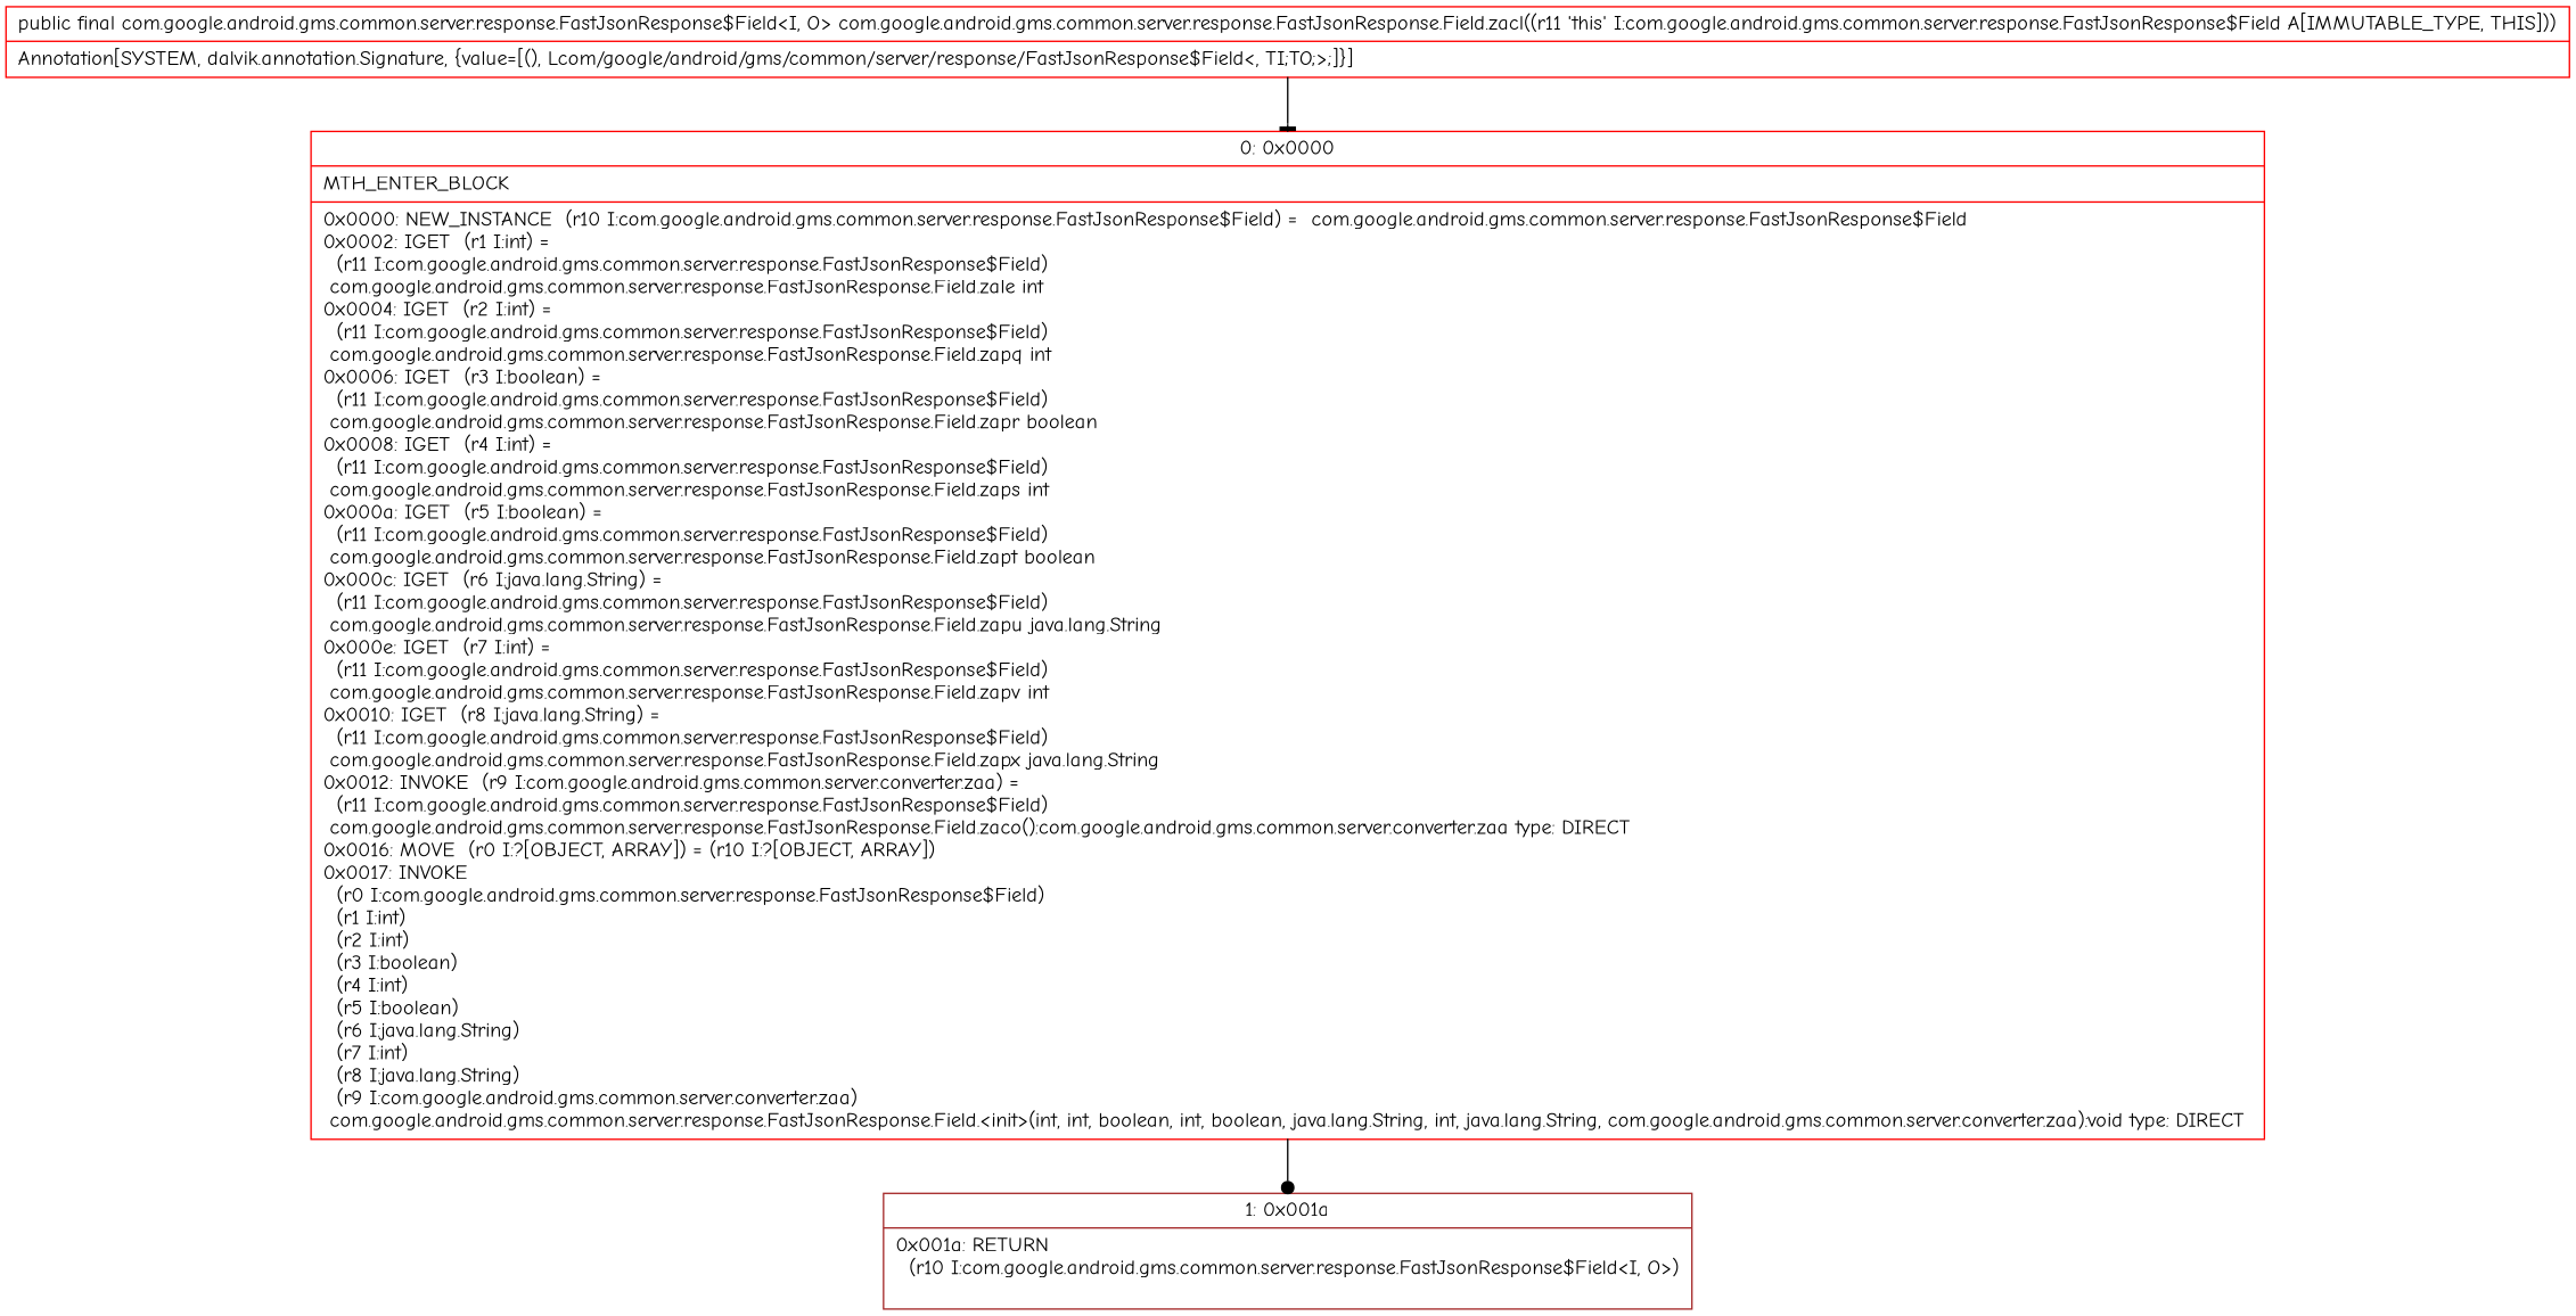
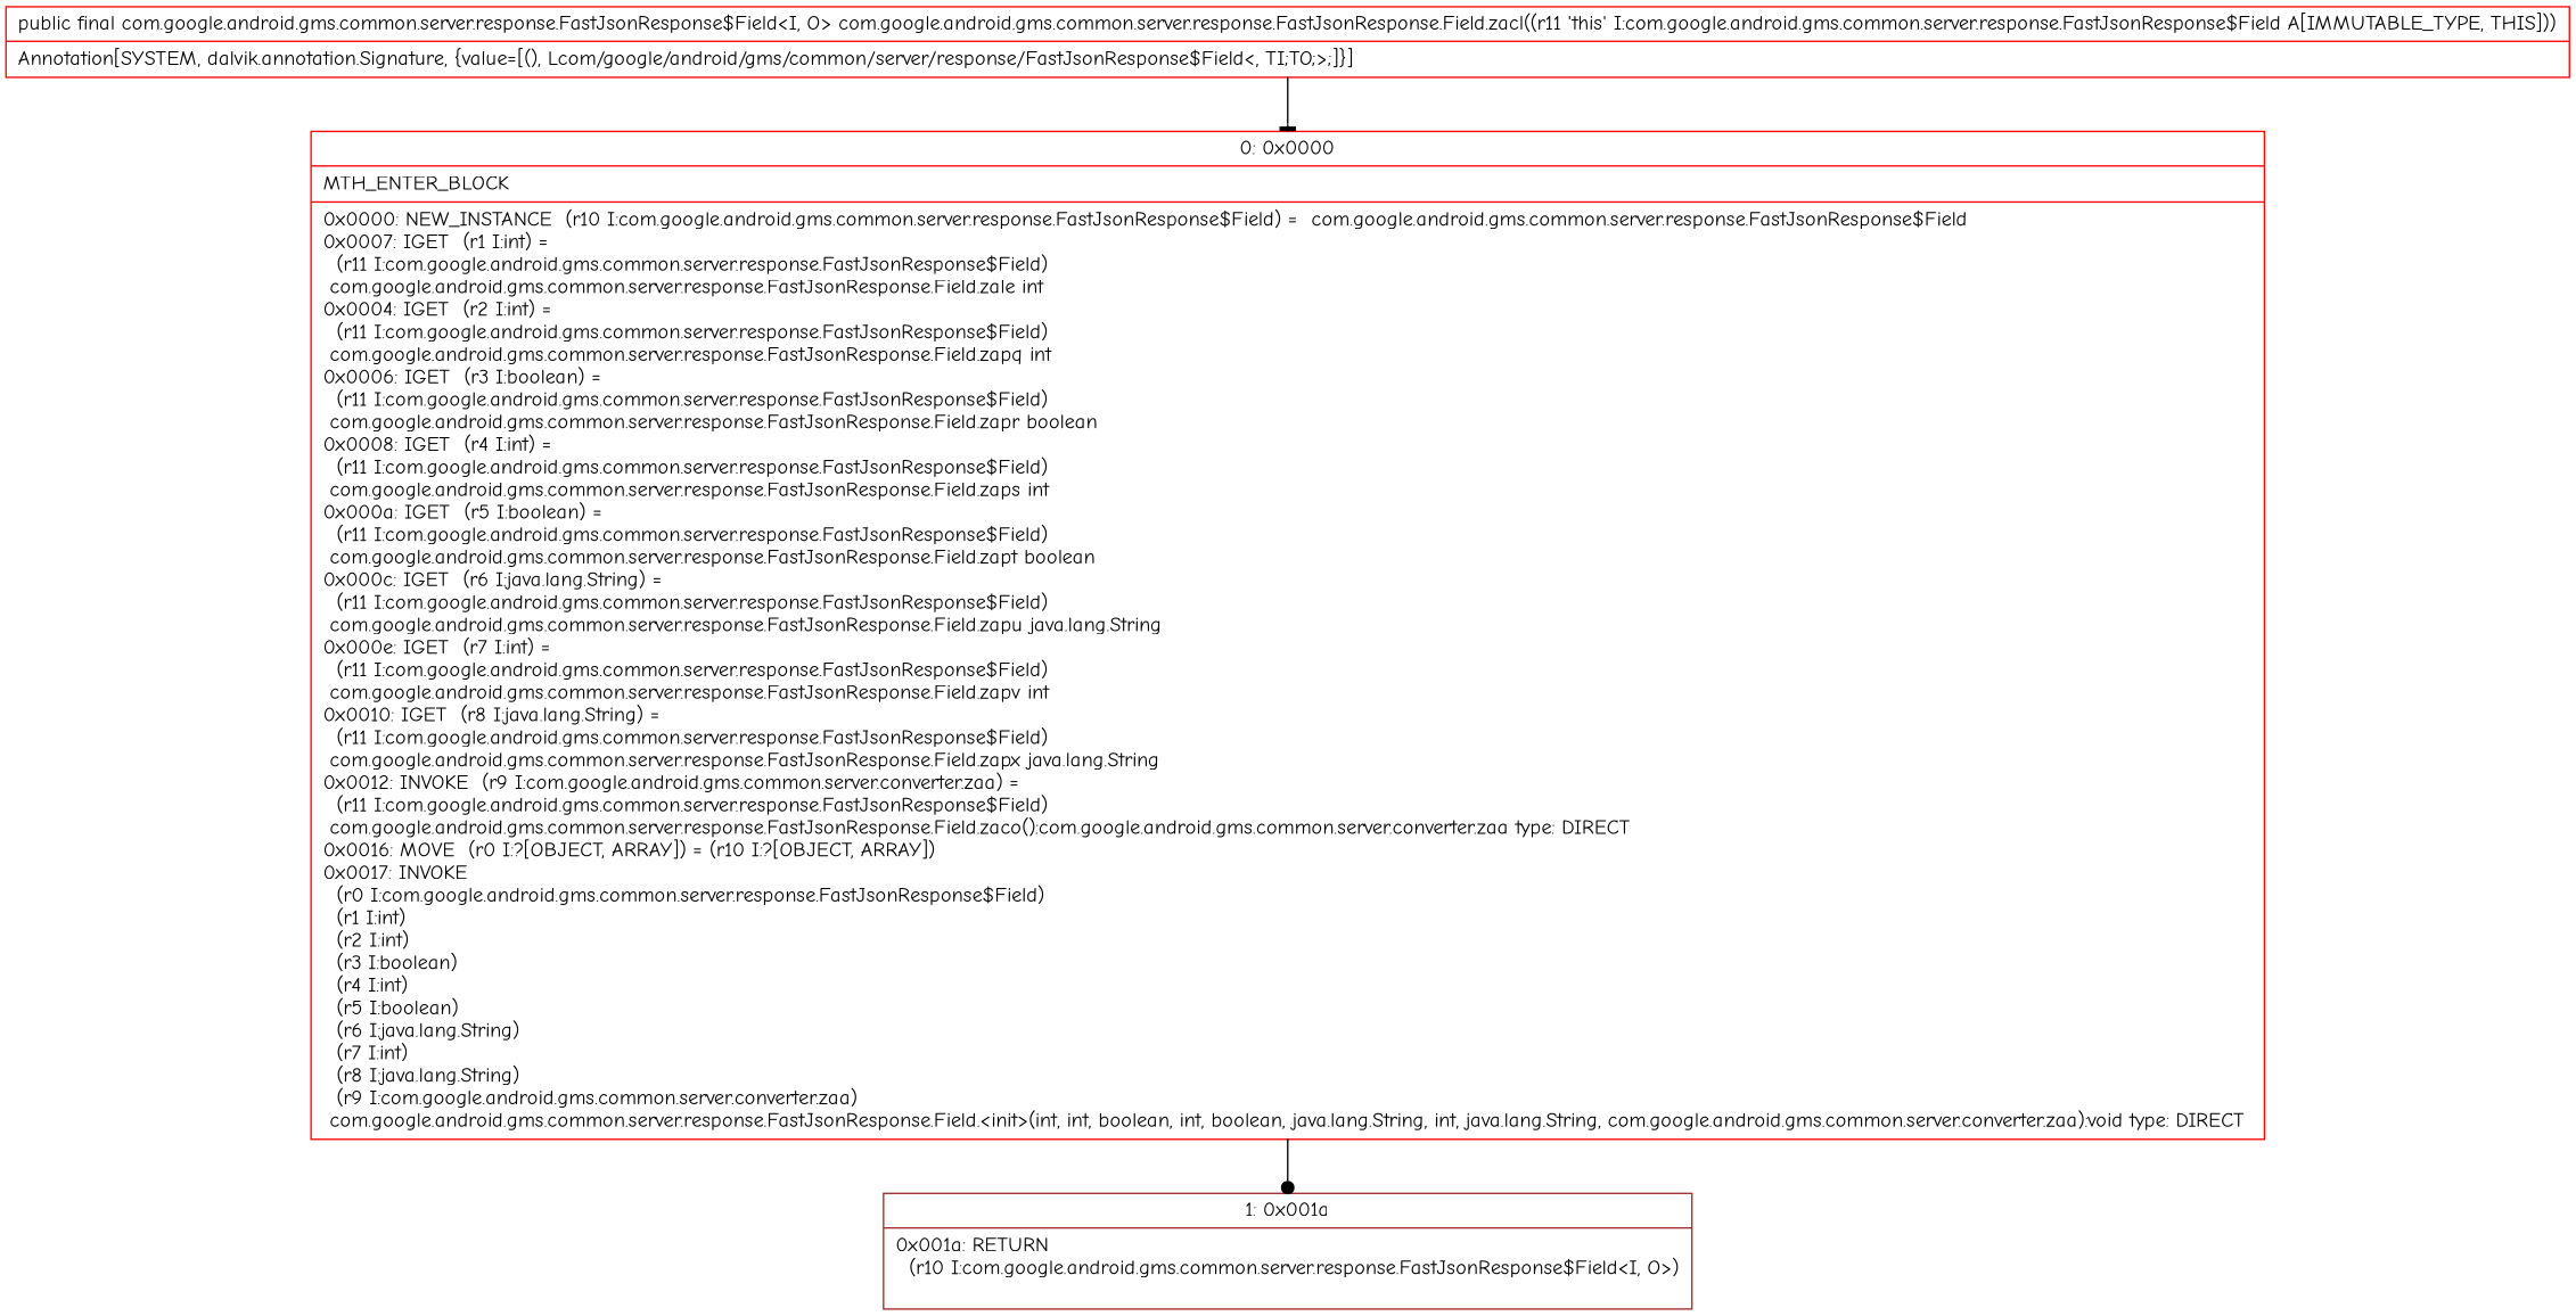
  digraph {
    fontname="Comic Neue"
    node [shape=record color=red fontname="Comic Neue"]
    edge [fontname="Comic Neue"]
-   n1 [label="{0\:\ 0x0000|MTH_ENTER_BLOCK\l|0x0000: NEW_INSTANCE  (r10 I:com.google.android.gms.common.server.response.FastJsonResponse$Field) =  com.google.android.gms.common.server.response.FastJsonResponse$Field \l0x0002: IGET  (r1 I:int) = \l  (r11 I:com.google.android.gms.common.server.response.FastJsonResponse$Field)\l com.google.android.gms.common.server.response.FastJsonResponse.Field.zale int \l0x0004: IGET  (r2 I:int) = \l  (r11 I:com.google.android.gms.common.server.response.FastJsonResponse$Field)\l com.google.android.gms.common.server.response.FastJsonResponse.Field.zapq int \l0x0006: IGET  (r3 I:boolean) = \l  (r11 I:com.google.android.gms.common.server.response.FastJsonResponse$Field)\l com.google.android.gms.common.server.response.FastJsonResponse.Field.zapr boolean \l0x0008: IGET  (r4 I:int) = \l  (r11 I:com.google.android.gms.common.server.response.FastJsonResponse$Field)\l com.google.android.gms.common.server.response.FastJsonResponse.Field.zaps int \l0x000a: IGET  (r5 I:boolean) = \l  (r11 I:com.google.android.gms.common.server.response.FastJsonResponse$Field)\l com.google.android.gms.common.server.response.FastJsonResponse.Field.zapt boolean \l0x000c: IGET  (r6 I:java.lang.String) = \l  (r11 I:com.google.android.gms.common.server.response.FastJsonResponse$Field)\l com.google.android.gms.common.server.response.FastJsonResponse.Field.zapu java.lang.String \l0x000e: IGET  (r7 I:int) = \l  (r11 I:com.google.android.gms.common.server.response.FastJsonResponse$Field)\l com.google.android.gms.common.server.response.FastJsonResponse.Field.zapv int \l0x0010: IGET  (r8 I:java.lang.String) = \l  (r11 I:com.google.android.gms.common.server.response.FastJsonResponse$Field)\l com.google.android.gms.common.server.response.FastJsonResponse.Field.zapx java.lang.String \l0x0012: INVOKE  (r9 I:com.google.android.gms.common.server.converter.zaa) = \l  (r11 I:com.google.android.gms.common.server.response.FastJsonResponse$Field)\l com.google.android.gms.common.server.response.FastJsonResponse.Field.zaco():com.google.android.gms.common.server.converter.zaa type: DIRECT \l0x0016: MOVE  (r0 I:?[OBJECT, ARRAY]) = (r10 I:?[OBJECT, ARRAY]) \l0x0017: INVOKE  \l  (r0 I:com.google.android.gms.common.server.response.FastJsonResponse$Field)\l  (r1 I:int)\l  (r2 I:int)\l  (r3 I:boolean)\l  (r4 I:int)\l  (r5 I:boolean)\l  (r6 I:java.lang.String)\l  (r7 I:int)\l  (r8 I:java.lang.String)\l  (r9 I:com.google.android.gms.common.server.converter.zaa)\l com.google.android.gms.common.server.response.FastJsonResponse.Field.\<init\>(int, int, boolean, int, boolean, java.lang.String, int, java.lang.String, com.google.android.gms.common.server.converter.zaa):void type: DIRECT \l}"]
+   n1 [label="{0\:\ 0x0000|MTH_ENTER_BLOCK\l|0x0000: NEW_INSTANCE  (r10 I:com.google.android.gms.common.server.response.FastJsonResponse$Field) =  com.google.android.gms.common.server.response.FastJsonResponse$Field \l0x0007: IGET  (r1 I:int) = \l  (r11 I:com.google.android.gms.common.server.response.FastJsonResponse$Field)\l com.google.android.gms.common.server.response.FastJsonResponse.Field.zale int \l0x0004: IGET  (r2 I:int) = \l  (r11 I:com.google.android.gms.common.server.response.FastJsonResponse$Field)\l com.google.android.gms.common.server.response.FastJsonResponse.Field.zapq int \l0x0006: IGET  (r3 I:boolean) = \l  (r11 I:com.google.android.gms.common.server.response.FastJsonResponse$Field)\l com.google.android.gms.common.server.response.FastJsonResponse.Field.zapr boolean \l0x0008: IGET  (r4 I:int) = \l  (r11 I:com.google.android.gms.common.server.response.FastJsonResponse$Field)\l com.google.android.gms.common.server.response.FastJsonResponse.Field.zaps int \l0x000a: IGET  (r5 I:boolean) = \l  (r11 I:com.google.android.gms.common.server.response.FastJsonResponse$Field)\l com.google.android.gms.common.server.response.FastJsonResponse.Field.zapt boolean \l0x000c: IGET  (r6 I:java.lang.String) = \l  (r11 I:com.google.android.gms.common.server.response.FastJsonResponse$Field)\l com.google.android.gms.common.server.response.FastJsonResponse.Field.zapu java.lang.String \l0x000e: IGET  (r7 I:int) = \l  (r11 I:com.google.android.gms.common.server.response.FastJsonResponse$Field)\l com.google.android.gms.common.server.response.FastJsonResponse.Field.zapv int \l0x0010: IGET  (r8 I:java.lang.String) = \l  (r11 I:com.google.android.gms.common.server.response.FastJsonResponse$Field)\l com.google.android.gms.common.server.response.FastJsonResponse.Field.zapx java.lang.String \l0x0012: INVOKE  (r9 I:com.google.android.gms.common.server.converter.zaa) = \l  (r11 I:com.google.android.gms.common.server.response.FastJsonResponse$Field)\l com.google.android.gms.common.server.response.FastJsonResponse.Field.zaco():com.google.android.gms.common.server.converter.zaa type: DIRECT \l0x0016: MOVE  (r0 I:?[OBJECT, ARRAY]) = (r10 I:?[OBJECT, ARRAY]) \l0x0017: INVOKE  \l  (r0 I:com.google.android.gms.common.server.response.FastJsonResponse$Field)\l  (r1 I:int)\l  (r2 I:int)\l  (r3 I:boolean)\l  (r4 I:int)\l  (r5 I:boolean)\l  (r6 I:java.lang.String)\l  (r7 I:int)\l  (r8 I:java.lang.String)\l  (r9 I:com.google.android.gms.common.server.converter.zaa)\l com.google.android.gms.common.server.response.FastJsonResponse.Field.\<init\>(int, int, boolean, int, boolean, java.lang.String, int, java.lang.String, com.google.android.gms.common.server.converter.zaa):void type: DIRECT \l}"]
    n2 [label="{1\:\ 0x001a|0x001a: RETURN  \l  (r10 I:com.google.android.gms.common.server.response.FastJsonResponse$Field\<I, O\>)\l \l}" color=brown]
    n3 [label="{public final com.google.android.gms.common.server.response.FastJsonResponse$Field\<I, O\> com.google.android.gms.common.server.response.FastJsonResponse.Field.zacl((r11 'this' I:com.google.android.gms.common.server.response.FastJsonResponse$Field A[IMMUTABLE_TYPE, THIS]))  | Annotation[SYSTEM, dalvik.annotation.Signature, \{value=[(), Lcom\/google\/android\/gms\/common\/server\/response\/FastJsonResponse$Field\<, TI;TO;\>;]\}]\l}"]
    n1 -> n2 [arrowhead=dot]
    n3 -> n1 [arrowhead=tee]
  }
